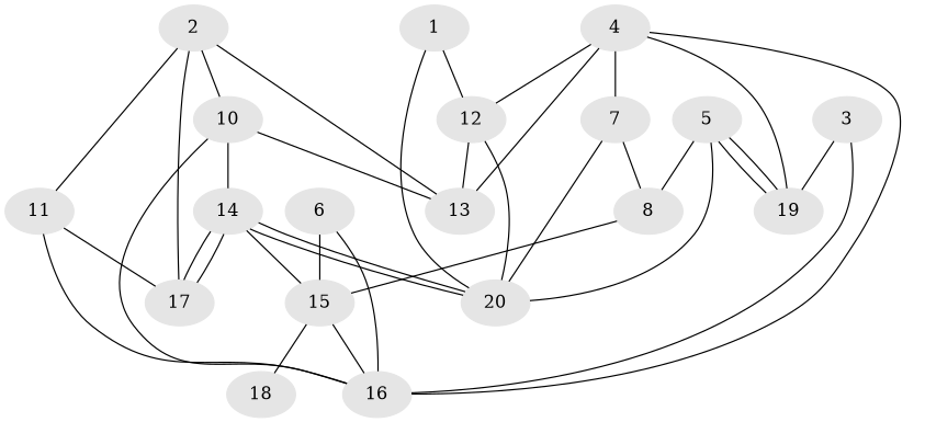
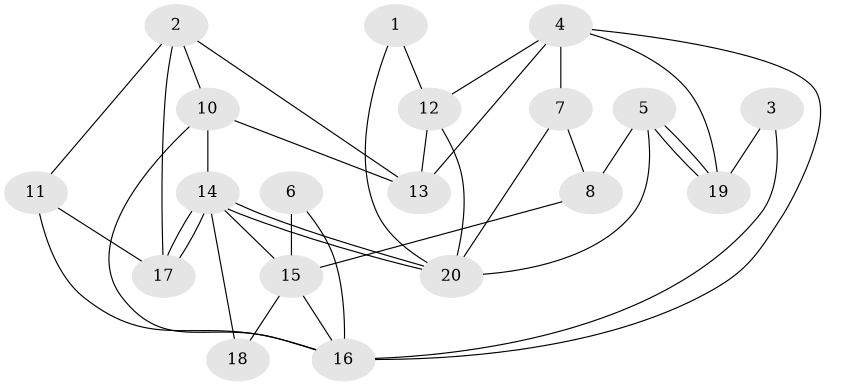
  graph {
    node [color=gray90 style=filled]
    1
    12
    20
    13
    2
    10
    11
    17
    16
    14
    3
    19
    4
    7
    8
    5
    15
    6
    18
    1 -- 12
    1 -- 20
    12 -- 20
    12 -- 13
    2 -- 13
    2 -- 10
    2 -- 11
    2 -- 17
    10 -- 13
    10 -- 16
    10 -- 14
    11 -- 17
    11 -- 16
    14 -- 20
    14 -- 20
    14 -- 17
    14 -- 17
    14 -- 15
+   14 -- 18
    3 -- 16
    3 -- 19
    4 -- 12
    4 -- 13
    4 -- 16
    4 -- 19
    4 -- 7
    7 -- 20
    7 -- 8
    8 -- 15
    5 -- 20
    5 -- 19
    5 -- 19
    5 -- 8
    15 -- 16
    15 -- 18
    6 -- 16
    6 -- 15
  }
